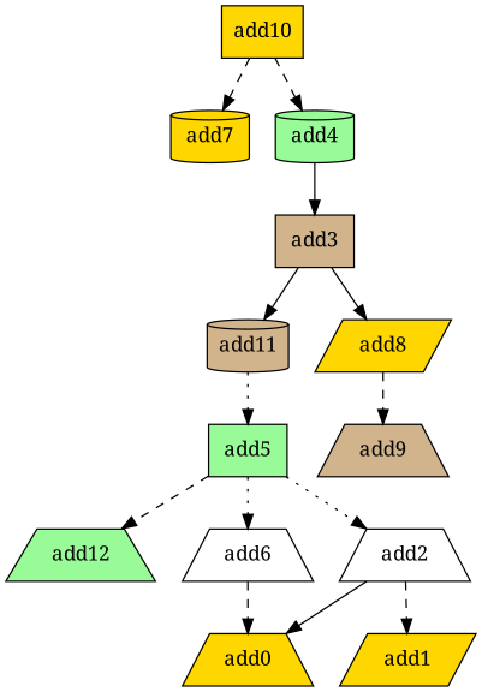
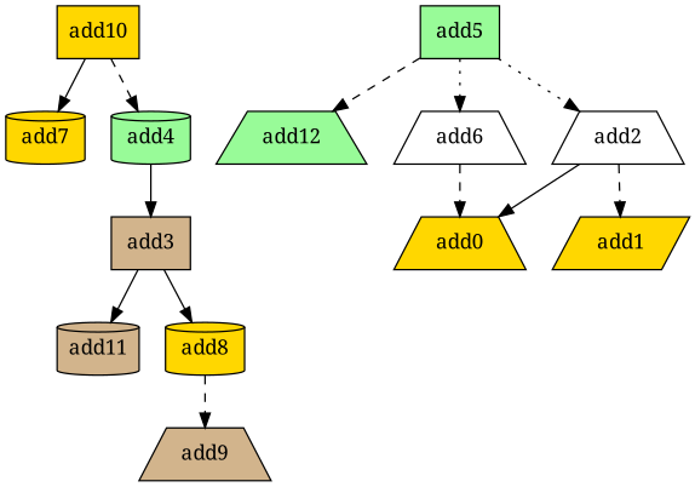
  strict digraph {
    fontname="Noto Serif"
    node [fillcolor=gold fontname="Noto Serif" opcode=add shape=trapezium style=filled]
    edge [fontname="Noto Serif" style=dashed]
    add11 [fillcolor=tan shape=cylinder]
    add5 [fillcolor=palegreen shape=box]
    add12 [fillcolor=palegreen]
    add6 [fillcolor=white]
    add2 [fillcolor=white]
    add7 [shape=cylinder]
    add10 [shape=box]
    add4 [fillcolor=palegreen shape=cylinder]
    add3 [fillcolor=tan shape=box]
-   add8 [shape=parallelogram]
+   add8 [shape=cylinder]
    add9 [fillcolor=tan]
    add1 [shape=parallelogram]
    add0
-   add11 -> add5 [style=dotted]
    add5 -> add12
    add5 -> add6 [style=dotted]
    add5 -> add2 [style=dotted]
    add6 -> add0
    add2 -> add1
    add2 -> add0 [style=solid]
-   add10 -> add7
+   add10 -> add7 [style=solid]
    add10 -> add4
    add4 -> add3 [style=solid]
    add3 -> add11 [style=solid]
    add3 -> add8 [style=solid]
    add8 -> add9
  }
